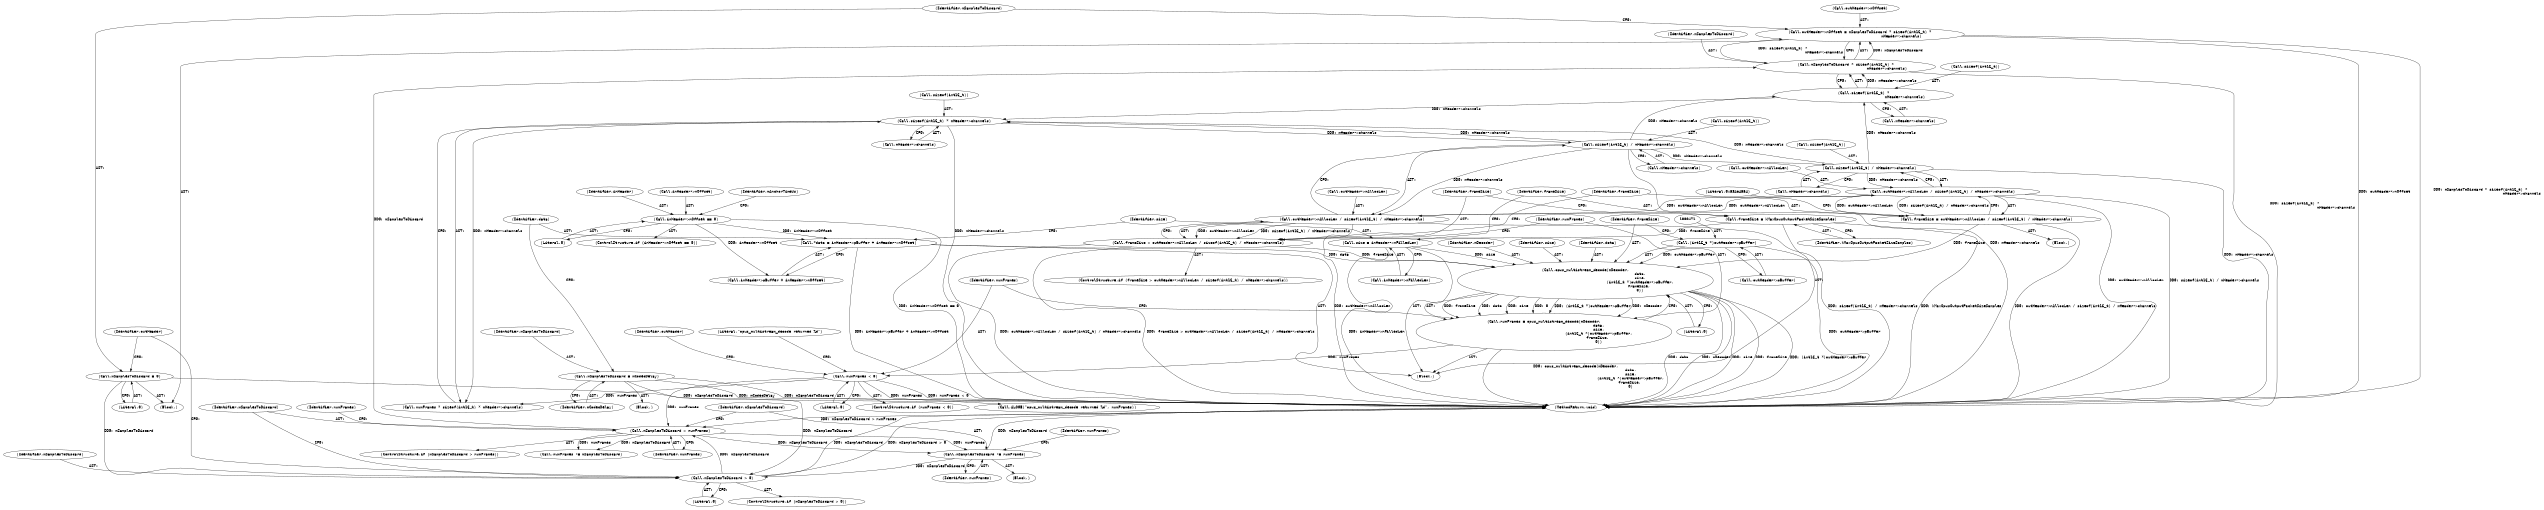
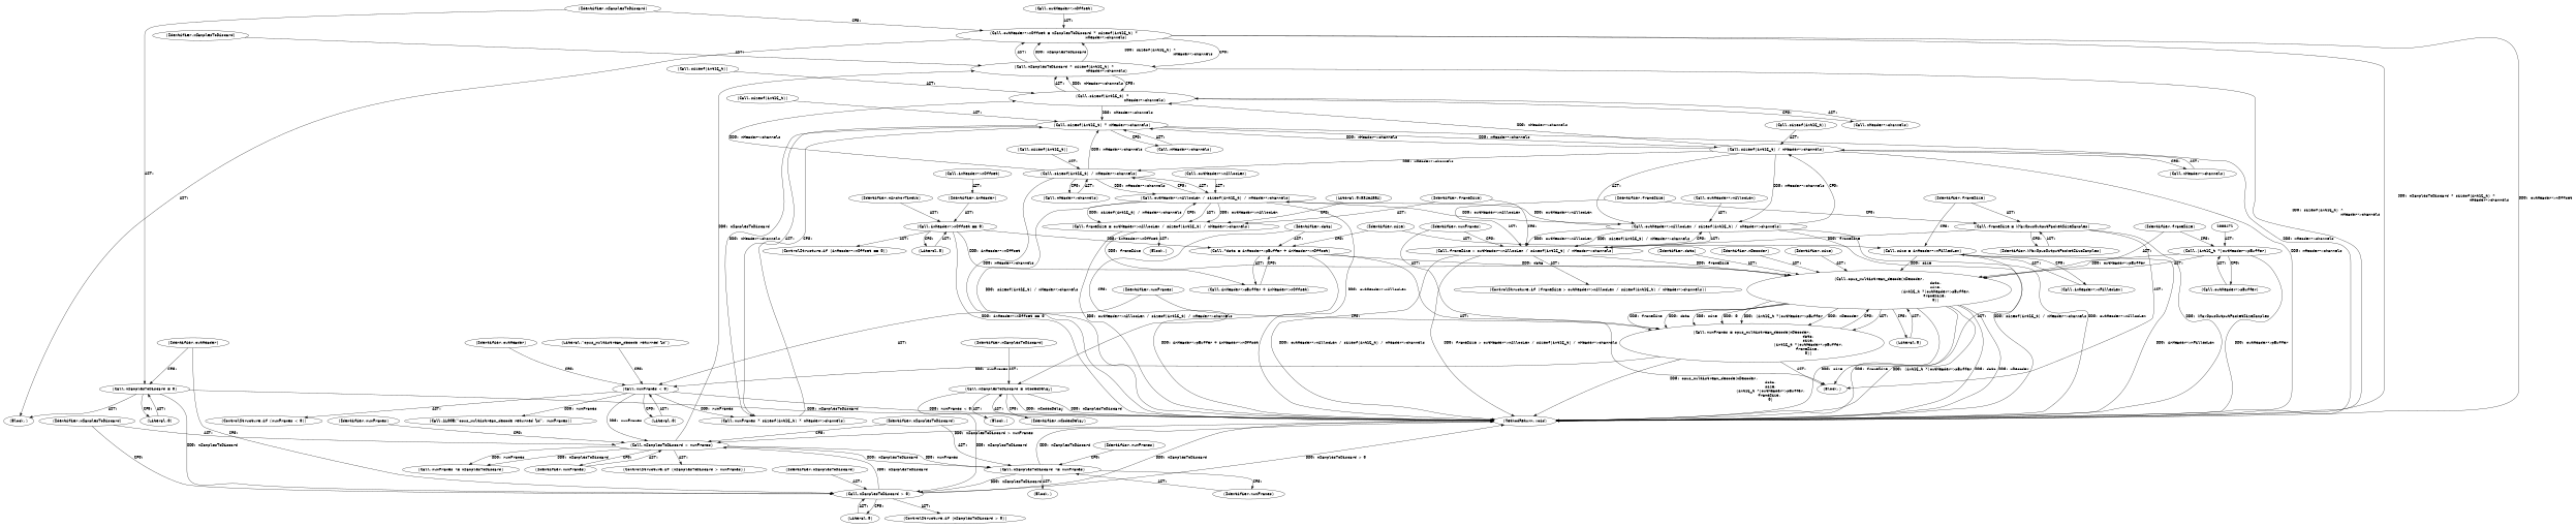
  digraph {
    fontname="DejaVu Sans Mono"
    node [fontname="DejaVu Sans Mono"]
    edge [fontname="DejaVu Sans Mono"]
    n1 [label="(Call,outHeader->nOffset = mSamplesToDiscard * sizeof(int16_t) *\n                                     mHeader->channels)"]
    n2 [label="(Call,mSamplesToDiscard * sizeof(int16_t) *\n                                     mHeader->channels)"]
    n3 [label="(MethodReturn,void)"]
    n4 [label="(Block,)"]
    n5 [label="(Call,sizeof(int16_t) *\n                                     mHeader->channels)"]
    n6 [label="(Call,mSamplesToDiscard > numFrames)"]
    n7 [label="(Call,sizeof(int16_t) * mHeader->channels)"]
    n8 [label="(Call,mHeader->channels)"]
    n9 [label="(Call,mSamplesToDiscard -= numFrames)"]
    n10 [label="(ControlStructure,if (mSamplesToDiscard > numFrames))"]
    n11 [label="(Call,numFrames -= mSamplesToDiscard)"]
    n12 [label="(Identifier,numFrames)"]
    n13 [label="(Call,mSamplesToDiscard > 0)"]
    n14 [label="(Identifier,numFrames)"]
    n15 [label="(Block,)"]
    n16 [label="(Literal,0)"]
    n17 [label="(ControlStructure,if (mSamplesToDiscard > 0))"]
    n18 [label="(Call,mSamplesToDiscard = 0)"]
    n19 [label="(Literal,0)"]
    n20 [label="(Call,mSamplesToDiscard = mCodecDelay)"]
    n21 [label="(Block,)"]
    n22 [label="(Identifier,mCodecDelay)"]
    n23 [label="(Call,numFrames < 0)"]
    n24 [label="(Call,ALOGE(\"opus_multistream_decode returned %d\", numFrames))"]
    n25 [label="(Call,numFrames * sizeof(int16_t) * mHeader->channels)"]
    n26 [label="(Literal,0)"]
    n27 [label="(ControlStructure,if (numFrames < 0))"]
    n28 [label="(Call,numFrames = opus_multistream_decode(mDecoder,\n                                                 data,\n                                                 size,\n                                                 (int16_t *)outHeader->pBuffer,\n                                                frameSize,\n                                                 0))"]
    n29 [label="(Call,opus_multistream_decode(mDecoder,\n                                                 data,\n                                                 size,\n                                                 (int16_t *)outHeader->pBuffer,\n                                                frameSize,\n                                                 0))"]
    n30 [label="(Block,)"]
    n31 [label="(Literal,0)"]
    n32 [label="(Call,*data = inHeader->pBuffer + inHeader->nOffset)"]
    n33 [label="(Call,inHeader->pBuffer + inHeader->nOffset)"]
    n34 [label="(Call,inHeader->nOffset == 0)"]
    n35 [label="(Literal,0)"]
    n36 [label="(ControlStructure,if (inHeader->nOffset == 0))"]
    n37 [label="(Call,size = inHeader->nFilledLen)"]
    n38 [label="(Call,inHeader->nFilledLen)"]
    n39 [label="(Call,(int16_t *)outHeader->pBuffer)"]
    n40 [label="(Call,outHeader->pBuffer)"]
    n41 [label="(Call,frameSize > outHeader->nAllocLen / sizeof(int16_t) / mHeader->channels)"]
    n42 [label="(Call,outHeader->nAllocLen / sizeof(int16_t) / mHeader->channels)"]
    n43 [label="(ControlStructure,if (frameSize > outHeader->nAllocLen / sizeof(int16_t) / mHeader->channels))"]
    n44 [label="(Call,outHeader->nAllocLen / sizeof(int16_t) / mHeader->channels)"]
    n45 [label="(Call,sizeof(int16_t) / mHeader->channels)"]
    n46 [label="(Call,frameSize = kMaxOpusOutputPacketSizeSamples)"]
    n47 [label="(Identifier,kMaxOpusOutputPacketSizeSamples)"]
    n48 [label="(Call,sizeof(int16_t) / mHeader->channels)"]
    n49 [label="(Call,frameSize = outHeader->nAllocLen / sizeof(int16_t) / mHeader->channels)"]
    n50 [label="(Call,mHeader->channels)"]
    n51 [label="(Call,mHeader->channels)"]
    n52 [label="(Block,)"]
    n53 [label="(Call,mHeader->channels)"]
    n54 [label="(Literal,0x534e4554)"]
    n55 [label="(Identifier,mSamplesToDiscard)"]
    n56 [label="(Identifier,inHeader)"]
    n57 [label="(Call,inHeader->nOffset)"]
    n58 [label="(Identifier,size)"]
    n59 [label="(Identifier,size)"]
    n60 [label="(Identifier,outHeader)"]
    n61 [label="(Call,outHeader->nAllocLen)"]
    n62 [label="(Identifier,numFrames)"]
    n63 [label="(Identifier,frameSize)"]
    n64 [label="(Identifier,frameSize)"]
    n65 [label="(Identifier,numFrames)"]
    n66 [label="(Identifier,outHeader)"]
    n67 [label="(Identifier,mSamplesToDiscard)"]
    n68 [label="(Call,outHeader->nOffset)"]
    n69 [label="(Identifier,frameSize)"]
    n70 [label="(Identifier,data)"]
    n71 [label="(Identifier,mSamplesToDiscard)"]
    n72 [label="(Identifier,mSamplesToDiscard)"]
    n73 [label="(Identifier,numFrames)"]
    n74 [label="(Identifier,mSamplesToDiscard)"]
    n75 [label="(Identifier,frameSize)"]
    n76 [label="(Literal,\"opus_multistream_decode returned %d\")"]
    n77 [label="(Call,outHeader->nAllocLen)"]
    n78 [label="(Identifier,mSamplesToDiscard)"]
    n79 [label="(Identifier,mDecoder)"]
    n80 [label="(Call,sizeof(int16_t))"]
    n81 [label="(Identifier,mAnchorTimeUs)"]
    n82 [label="(Call,sizeof(int16_t))"]
    n83 [label="(Identifier,data)"]
    n84 [label="(Identifier,numFrames)"]
    n85 [label="(Call,sizeof(int16_t))"]
    n86 [label="(Call,sizeof(int16_t))"]
    1000471
    n1 -> n2 [label="CFG: "]
    n1 -> n3 [label="DDG: outHeader->nOffset"]
    n1 -> n3 [label="DDG: mSamplesToDiscard * sizeof(int16_t) *\n                                     mHeader->channels"]
    n1 -> n4 [label="AST: "]
    n2 -> n1 [label="AST: "]
    n2 -> n1 [label="DDG: mSamplesToDiscard"]
    n2 -> n1 [label="DDG: sizeof(int16_t) *\n                                     mHeader->channels"]
    n2 -> n3 [label="DDG: sizeof(int16_t) *\n                                     mHeader->channels"]
    n2 -> n5 [label="CFG: "]
    n3 -> n6 [label="DDG: mSamplesToDiscard > numFrames"]
    n5 -> n2 [label="AST: "]
    n5 -> n2 [label="DDG: mHeader->channels"]
    n5 -> n7 [label="DDG: mHeader->channels"]
    n5 -> n8 [label="CFG: "]
    n6 -> n2 [label="DDG: mSamplesToDiscard"]
    n6 -> n9 [label="DDG: numFrames"]
    n6 -> n9 [label="DDG: mSamplesToDiscard"]
    n6 -> n10 [label="AST: "]
    n6 -> n11 [label="DDG: mSamplesToDiscard"]
    n6 -> n11 [label="DDG: numFrames"]
    n6 -> n12 [label="CFG: "]
    n7 -> n3 [label="DDG: mHeader->channels"]
    n7 -> n25 [label="AST: "]
    n7 -> n25 [label="DDG: mHeader->channels"]
    n7 -> n45 [label="DDG: mHeader->channels"]
    n7 -> n53 [label="CFG: "]
    n8 -> n5 [label="AST: "]
    n9 -> n3 [label="DDG: mSamplesToDiscard"]
    n9 -> n13 [label="DDG: mSamplesToDiscard"]
    n9 -> n14 [label="CFG: "]
    n9 -> n15 [label="AST: "]
    n12 -> n6 [label="AST: "]
    n13 -> n3 [label="DDG: mSamplesToDiscard"]
    n13 -> n3 [label="DDG: mSamplesToDiscard > 0"]
    n13 -> n6 [label="DDG: mSamplesToDiscard"]
    n13 -> n16 [label="CFG: "]
    n13 -> n17 [label="AST: "]
    n14 -> n9 [label="AST: "]
    n16 -> n13 [label="AST: "]
    n18 -> n3 [label="DDG: mSamplesToDiscard"]
    n18 -> n4 [label="AST: "]
    n18 -> n13 [label="DDG: mSamplesToDiscard"]
    n18 -> n19 [label="CFG: "]
    n19 -> n18 [label="AST: "]
    n20 -> n3 [label="DDG: mSamplesToDiscard"]
    n20 -> n3 [label="DDG: mCodecDelay"]
    n20 -> n13 [label="DDG: mSamplesToDiscard"]
    n20 -> n21 [label="AST: "]
    n20 -> n22 [label="CFG: "]
    n22 -> n20 [label="AST: "]
    n23 -> n3 [label="DDG: numFrames < 0"]
    n23 -> n6 [label="DDG: numFrames"]
    n23 -> n24 [label="DDG: numFrames"]
    n23 -> n25 [label="DDG: numFrames"]
    n23 -> n26 [label="CFG: "]
    n23 -> n27 [label="AST: "]
    n25 -> n7 [label="CFG: "]
    n26 -> n23 [label="AST: "]
    n28 -> n3 [label="DDG: opus_multistream_decode(mDecoder,\n                                                 data,\n                                                 size,\n                                                 (int16_t *)outHeader->pBuffer,\n                                                frameSize,\n                                                 0)"]
    n28 -> n23 [label="DDG: numFrames"]
    n28 -> n29 [label="CFG: "]
    n28 -> n30 [label="AST: "]
    n29 -> n3 [label="DDG: data"]
    n29 -> n3 [label="DDG: mDecoder"]
    n29 -> n3 [label="DDG: size"]
    n29 -> n3 [label="DDG: frameSize"]
    n29 -> n3 [label="DDG: (int16_t *)outHeader->pBuffer"]
    n29 -> n28 [label="AST: "]
    n29 -> n28 [label="DDG: frameSize"]
    n29 -> n28 [label="DDG: data"]
    n29 -> n28 [label="DDG: size"]
    n29 -> n28 [label="DDG: 0"]
    n29 -> n28 [label="DDG: (int16_t *)outHeader->pBuffer"]
    n29 -> n28 [label="DDG: mDecoder"]
    n29 -> n31 [label="CFG: "]
    n31 -> n29 [label="AST: "]
    n32 -> n3 [label="DDG: inHeader->pBuffer + inHeader->nOffset"]
    n32 -> n29 [label="DDG: data"]
    n32 -> n30 [label="AST: "]
-   n32 -> n33 [label="CFG: "]
-   n33 -> n32 [label="AST: "]
+   n32 -> n33 [label="AST: "]
+   n33 -> n32 [label="CFG: "]
    n34 -> n3 [label="DDG: inHeader->nOffset == 0"]
    n34 -> n32 [label="DDG: inHeader->nOffset"]
    n34 -> n33 [label="DDG: inHeader->nOffset"]
    n34 -> n35 [label="CFG: "]
    n34 -> n36 [label="AST: "]
    n35 -> n34 [label="AST: "]
    n37 -> n3 [label="DDG: inHeader->nFilledLen"]
    n37 -> n29 [label="DDG: size"]
    n37 -> n30 [label="AST: "]
    n37 -> n38 [label="CFG: "]
    n38 -> n37 [label="AST: "]
    n39 -> n3 [label="DDG: outHeader->pBuffer"]
    n39 -> n29 [label="AST: "]
    n39 -> n29 [label="DDG: outHeader->pBuffer"]
    n39 -> n40 [label="CFG: "]
    n40 -> n39 [label="AST: "]
    n41 -> n3 [label="DDG: outHeader->nAllocLen / sizeof(int16_t) / mHeader->channels"]
    n41 -> n3 [label="DDG: frameSize > outHeader->nAllocLen / sizeof(int16_t) / mHeader->channels"]
    n41 -> n29 [label="DDG: frameSize"]
    n41 -> n42 [label="CFG: "]
    n41 -> n43 [label="AST: "]
    n42 -> n3 [label="DDG: outHeader->nAllocLen"]
    n42 -> n3 [label="DDG: sizeof(int16_t) / mHeader->channels"]
    n42 -> n41 [label="AST: "]
    n42 -> n41 [label="DDG: outHeader->nAllocLen"]
    n42 -> n41 [label="DDG: sizeof(int16_t) / mHeader->channels"]
    n42 -> n44 [label="DDG: outHeader->nAllocLen"]
    n42 -> n45 [label="CFG: "]
    n44 -> n3 [label="DDG: outHeader->nAllocLen"]
    n44 -> n3 [label="DDG: sizeof(int16_t) / mHeader->channels"]
    n44 -> n42 [label="DDG: outHeader->nAllocLen"]
    n44 -> n48 [label="CFG: "]
    n44 -> n49 [label="AST: "]
    n44 -> n49 [label="DDG: outHeader->nAllocLen"]
    n44 -> n49 [label="DDG: sizeof(int16_t) / mHeader->channels"]
    n45 -> n3 [label="DDG: mHeader->channels"]
    n45 -> n5 [label="DDG: mHeader->channels"]
    n45 -> n7 [label="DDG: mHeader->channels"]
    n45 -> n42 [label="AST: "]
    n45 -> n42 [label="DDG: mHeader->channels"]
    n45 -> n48 [label="DDG: mHeader->channels"]
    n45 -> n50 [label="CFG: "]
    n46 -> n3 [label="DDG: kMaxOpusOutputPacketSizeSamples"]
    n46 -> n30 [label="AST: "]
    n46 -> n41 [label="DDG: frameSize"]
    n46 -> n47 [label="CFG: "]
    n47 -> n46 [label="AST: "]
    n48 -> n3 [label="DDG: mHeader->channels"]
    n48 -> n5 [label="DDG: mHeader->channels"]
    n48 -> n7 [label="DDG: mHeader->channels"]
    n48 -> n44 [label="AST: "]
    n48 -> n44 [label="DDG: mHeader->channels"]
    n48 -> n51 [label="CFG: "]
    n49 -> n3 [label="DDG: outHeader->nAllocLen / sizeof(int16_t) / mHeader->channels"]
    n49 -> n29 [label="DDG: frameSize"]
    n49 -> n44 [label="CFG: "]
    n49 -> n52 [label="AST: "]
    n50 -> n45 [label="AST: "]
    n51 -> n48 [label="AST: "]
    n53 -> n7 [label="AST: "]
    n54 -> n49 [label="CFG: "]
    n55 -> n13 [label="AST: "]
    n56 -> n34 [label="AST: "]
-   n57 -> n34 [label="AST: "]
+   n57 -> n56 [label="AST: "]
    n58 -> n32 [label="CFG: "]
    n58 -> n37 [label="AST: "]
    n59 -> n29 [label="AST: "]
    n60 -> n13 [label="CFG: "]
    n60 -> n18 [label="CFG: "]
    n61 -> n42 [label="AST: "]
    n62 -> n23 [label="AST: "]
    n62 -> n28 [label="CFG: "]
    n63 -> n41 [label="AST: "]
    n63 -> n46 [label="CFG: "]
    n64 -> n41 [label="CFG: "]
    n64 -> n49 [label="AST: "]
    n65 -> n6 [label="CFG: "]
    n66 -> n23 [label="CFG: "]
    n67 -> n2 [label="AST: "]
    n68 -> n1 [label="AST: "]
    n69 -> n29 [label="AST: "]
    n69 -> n39 [label="CFG: "]
    n70 -> n29 [label="AST: "]
    n71 -> n20 [label="AST: "]
    n72 -> n1 [label="CFG: "]
    n72 -> n18 [label="AST: "]
    n73 -> n9 [label="CFG: "]
    n74 -> n6 [label="AST: "]
    n74 -> n13 [label="CFG: "]
    n75 -> n37 [label="CFG: "]
    n75 -> n46 [label="AST: "]
    n76 -> n23 [label="CFG: "]
    n77 -> n44 [label="AST: "]
    n78 -> n6 [label="CFG: "]
    n78 -> n9 [label="AST: "]
    n79 -> n29 [label="AST: "]
    n80 -> n5 [label="AST: "]
-   n81 -> n34 [label="CFG: "]
+   n81 -> n34 [label="AST: "]
    n82 -> n7 [label="AST: "]
    n83 -> n20 [label="CFG: "]
    n83 -> n32 [label="AST: "]
    n84 -> n28 [label="AST: "]
    n84 -> n41 [label="CFG: "]
    n85 -> n45 [label="AST: "]
    n86 -> n48 [label="AST: "]
    1000471 -> n39 [label="AST: "]
  }
